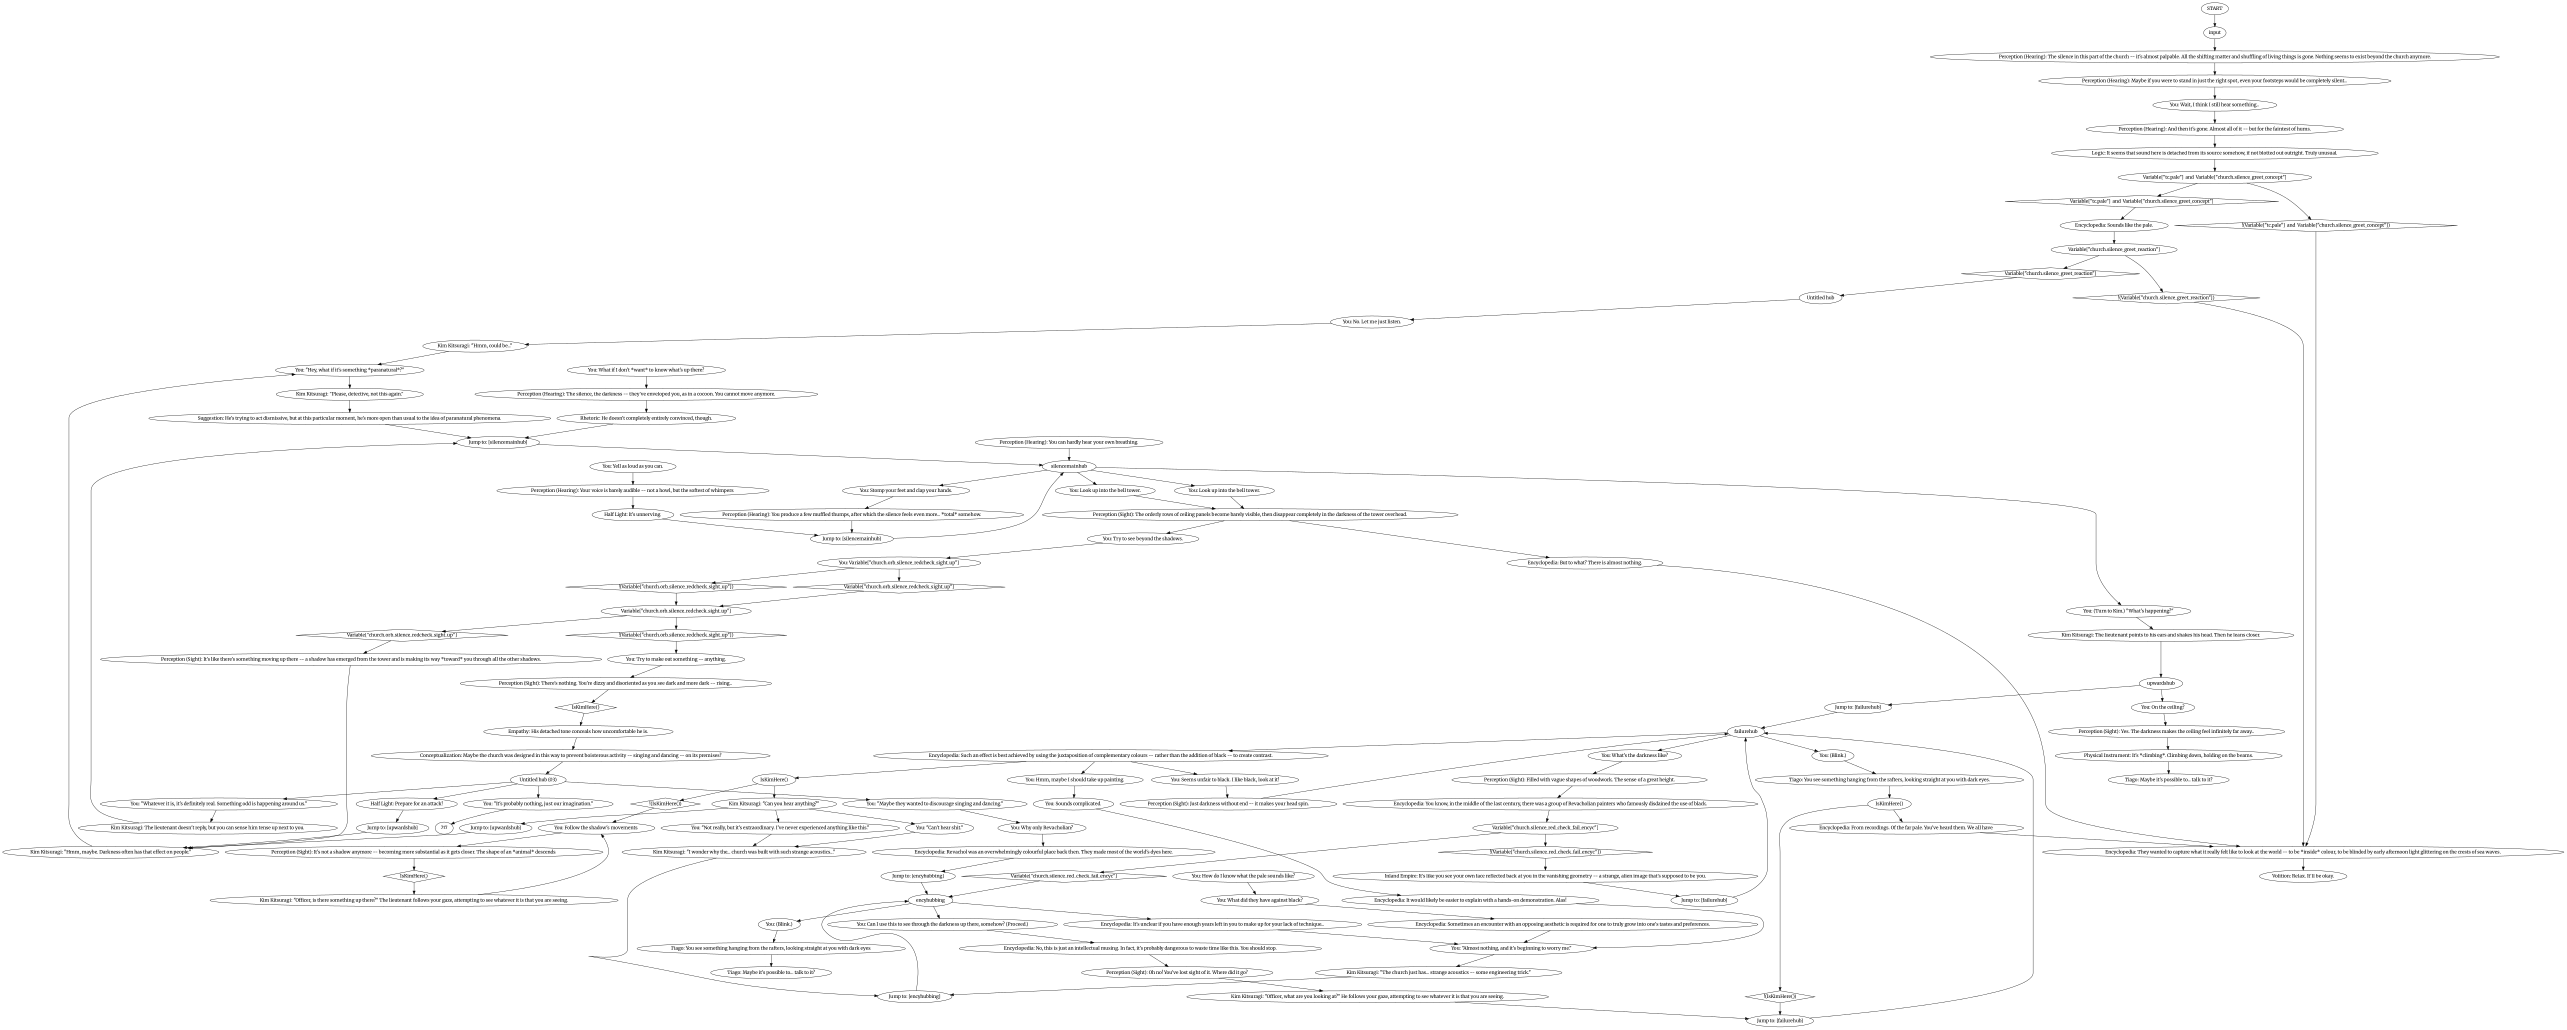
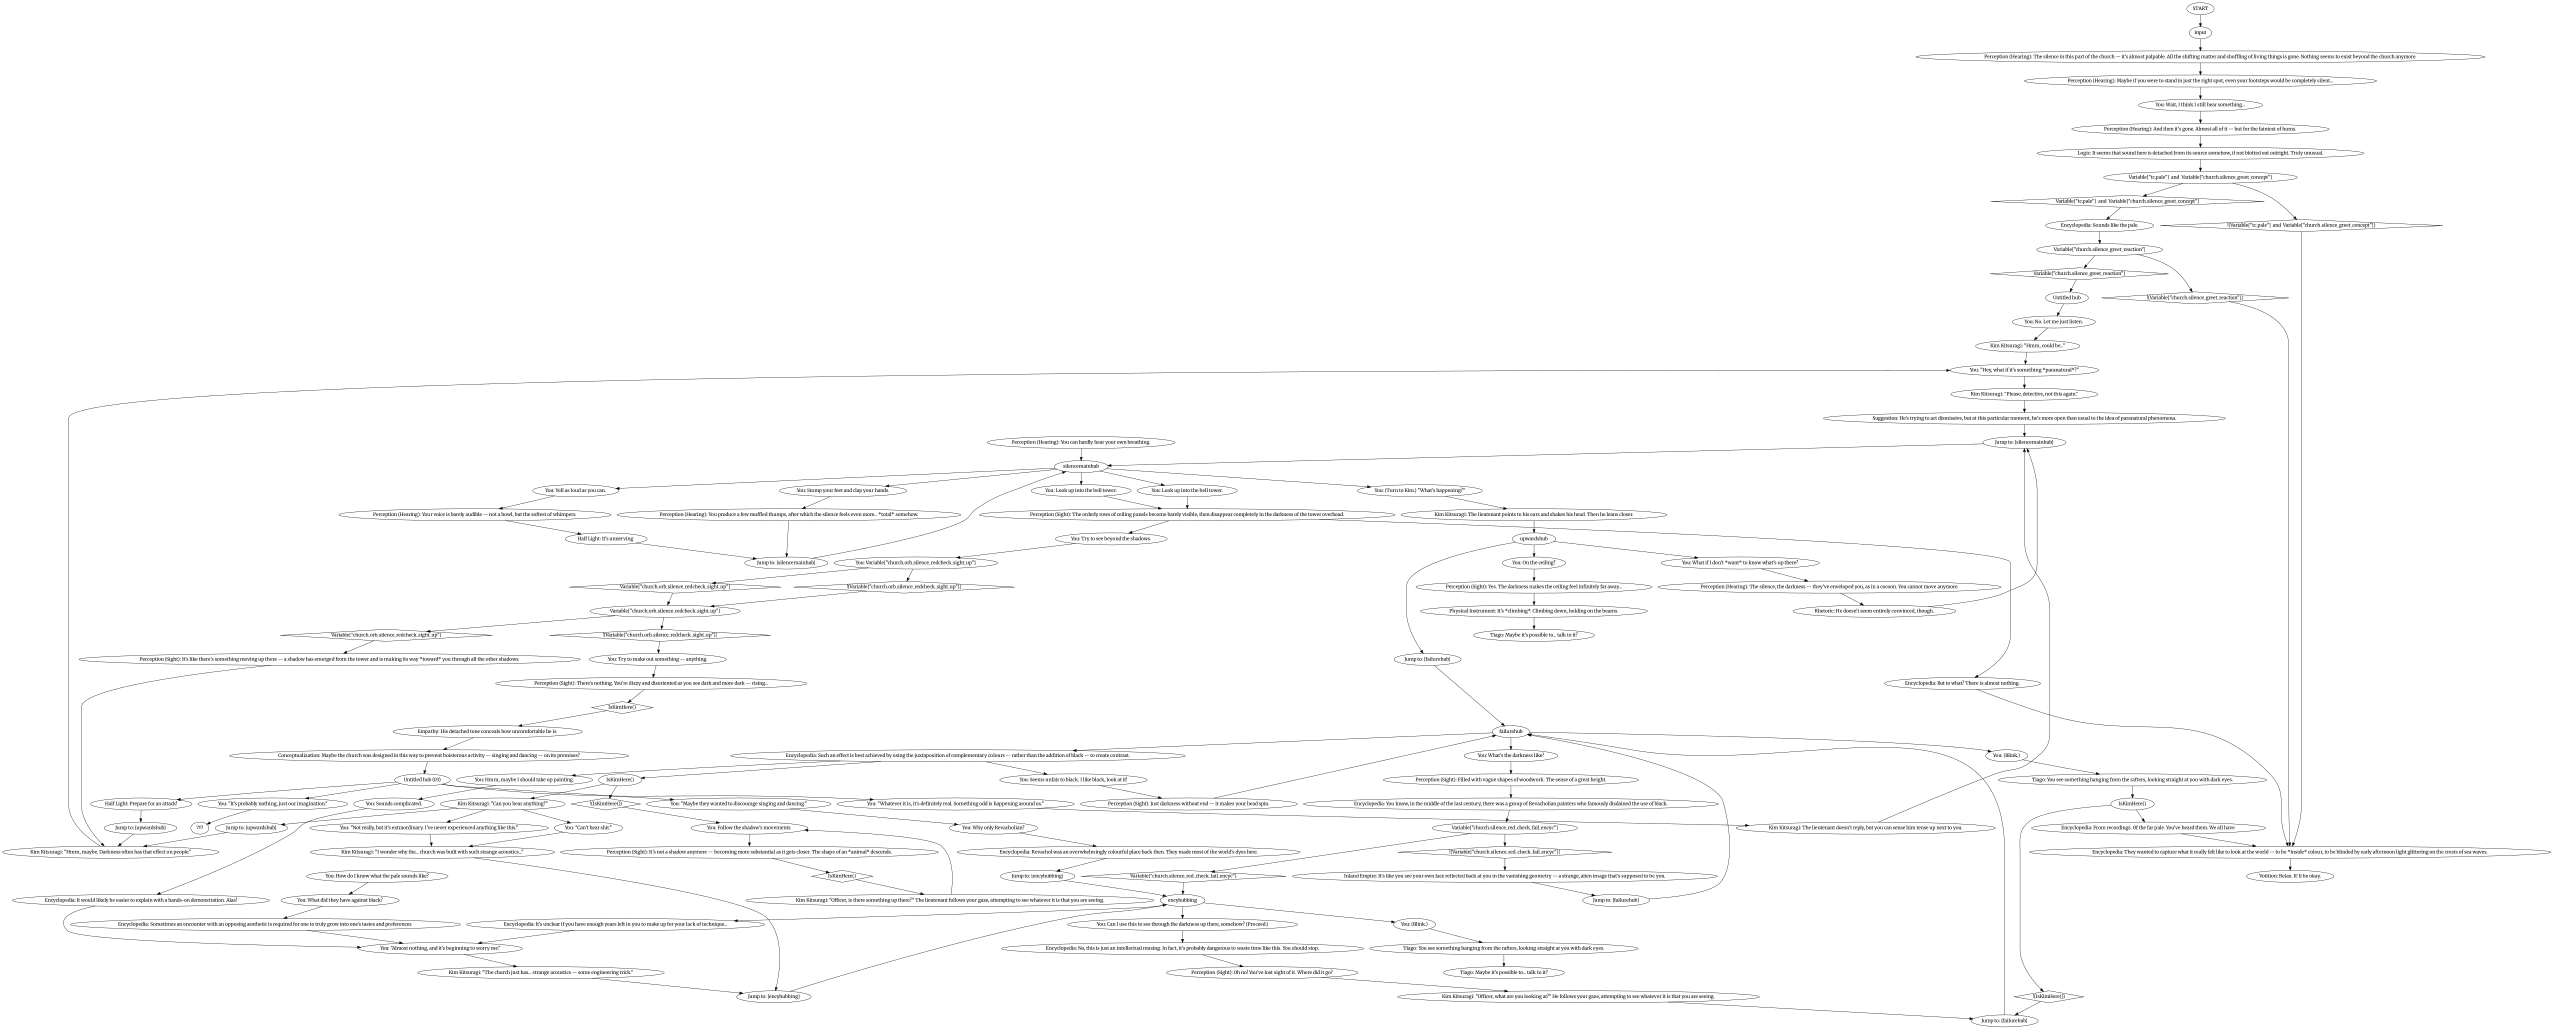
  digraph {
    fontname=Merriweather
    node [fontname=Merriweather]
    edge [fontname=Merriweather]
    n1 [label=START]
    n2 [label=input]
    n3 [label="Perception (Hearing): The silence in this part of the church -- it's almost palpable. All the shifting matter and shuffling of living things is gone. Nothing seems to exist beyond the church anymore."]
    n4 [label="Perception (Hearing): Maybe if you were to stand in just the right spot, even your footsteps would be completely silent..."]
    n5 [label="Variable[\"church.orb_silence_redcheck_sight_up\"]"]
    n6 [label="Variable[\"church.orb_silence_redcheck_sight_up\"]" shape=diamond]
    n7 [label="!(Variable[\"church.orb_silence_redcheck_sight_up\"])" shape=diamond]
    n8 [label="Perception (Sight): It's like there's something moving up there -- a shadow has emerged from the tower and is making its way *toward* you through all the other shadows."]
    n9 [label="You: Try to make out something -- anything."]
    n10 [label="Kim Kitsuragi: \"Hmm, maybe. Darkness often has that effect on people.\""]
    n11 [label="Perception (Sight): There's nothing. You're dizzy and disoriented as you see dark and more dark -- rising..."]
    n12 [label="Jump to: [silencemainhub]"]
    n13 [label=silencemainhub]
    n14 [label="You: (Turn to Kim.) \"What's happening?\""]
    n15 [label="You: Stomp your feet and clap your hands."]
    n16 [label="You: Look up into the bell tower."]
    n17 [label="You: Look up into the bell tower."]
    n18 [label="You: Yell as loud as you can."]
    n19 [label="Tiago: You see something hanging from the rafters, looking straight at you with dark eyes."]
    n20 [label="IsKimHere()"]
    n21 [label="!(IsKimHere())" shape=diamond]
    n22 [label="Encyclopedia: From recordings. Of the far pale. You've heard them. We all have."]
    n23 [label="You: (Blink.)"]
    n24 [label="Inland Empire: It's like you see your own face reflected back at you in the vanishing geometry -- a strange, alien image that's supposed to be you."]
    n25 [label="Jump to: [failurehub]"]
    n26 [label=failurehub]
    n27 [label="Physical Instrument: It's *climbing*. Climbing down, holding on the beams."]
    n28 [label="Tiago: Maybe it's possible to... talk to it?"]
    n29 [label="You: \"Maybe they wanted to discourage singing and dancing.\""]
    n30 [label="You: Why only Revacholian?"]
    n31 [label="Encyclopedia: Revachol was an overwhelmingly colourful place back then. They made most of the world's dyes here."]
    n32 [label="You: Wait, I think I still hear something..."]
    n33 [label="Perception (Hearing): And then it's gone. Almost all of it -- but for the faintest of hums."]
    n34 [label="Logic: It seems that sound here is detached from its source somehow, if not blotted out outright. Truly unusual."]
    n35 [label="Kim Kitsuragi: The lieutenant points to his ears and shakes his head. Then he leans closer."]
    n36 [label=upwardshub]
    n37 [label="Perception (Sight): It's not a shadow anymore -- becoming more substantial as it gets closer. The shape of an *animal* descends."]
    n38 [label="IsKimHere()" shape=diamond]
    n39 [label="Kim Kitsuragi: \"Officer, is there something up there?\" The lieutenant follows your gaze, attempting to see whatever it is that you are seeing."]
    n40 [label="You: \"Can't hear shit.\""]
    n41 [label="Kim Kitsuragi: \"I wonder why the... church was built with such strange acoustics...\""]
    n42 [label="Jump to: [encyhubbing]"]
    n43 [label="Kim Kitsuragi: \"Please, detective, not this again.\""]
    n44 [label="Suggestion: He's trying to act dismissive, but at this particular moment, he's more open than usual to the idea of paranatural phenomena."]
    n45 [label="Encyclopedia: It would likely be easier to explain with a hands-on demonstration. Alas!"]
    n46 [label="You: \"Almost nothing, and it's beginning to worry me.\""]
    n47 [label="Kim Kitsuragi: \"The church just has... strange acoustics -- some engineering trick.\""]
    n48 [label="You: Follow the shadow's movements."]
    n49 [label="Variable[\"tc.pale\"]  and  Variable[\"church.silence_greet_concept\"]"]
    n50 [label="Perception (Hearing): You produce a few muffled thumps, after which the silence feels even more... *total* somehow."]
    n51 [label="Jump to: [silencemainhub]"]
    n52 [label="Perception (Sight): Yes. The darkness makes the ceiling feel infinitely far away..."]
    n53 [label="Jump to: [failurehub]"]
    n54 [label="You: What's the darkness like?"]
    n55 [label="Encyclopedia: Such an effect is best achieved by using the juxtaposition of complementary colours -- rather than the addition of black -- to create contrast."]
    n56 [label="Tiago: Maybe it's possible to... talk to it?"]
    n57 [label=encyhubbing]
    n58 [label="Variable[\"tc.pale\"]  and  Variable[\"church.silence_greet_concept\"]" shape=diamond]
    n59 [label="!(Variable[\"tc.pale\"]  and  Variable[\"church.silence_greet_concept\"])" shape=diamond]
    n60 [label="You: Can I use this to see through the darkness up there, somehow? (Proceed.)"]
    n61 [label="You: (Blink.)"]
    n62 [label="Encyclopedia: It's unclear if you have enough years left in you to make up for your lack of technique..."]
    n63 [label="Encyclopedia: No, this is just an intellectual musing. In fact, it's probably dangerous to waste time like this. You should stop."]
    n64 [label="Tiago: You see something hanging from the rafters, looking straight at you with dark eyes."]
    n65 [label="You: Hmm, maybe I should take up painting."]
    n66 [label="You: Sounds complicated."]
    n67 [label="Perception (Sight): The orderly rows of ceiling panels become barely visible, then disappear completely in the darkness of the tower overhead."]
    n68 [label="You: Try to see beyond the shadows."]
    n69 [label="Encyclopedia: But to what? There is almost nothing."]
    n70 [label="Variable[\"church.silence_red_check_fail_encyc\"]"]
    n71 [label="Variable[\"church.silence_red_check_fail_encyc\"]" shape=diamond]
    n72 [label="!(Variable[\"church.silence_red_check_fail_encyc\"])" shape=diamond]
    n73 [label="Perception (Sight): Oh no! You've lost sight of it. Where did it go?"]
    n74 [label="Kim Kitsuragi: \"Officer, what are you looking at?\" He follows your gaze, attempting to see whatever it is that you are seeing."]
    n75 [label="Jump to: [encyhubbing]"]
    n76 [label="Untitled hub"]
    n77 [label="You: No. Let me just listen."]
    n78 [label="Kim Kitsuragi: \"Hmm, could be...\""]
    n79 [label="You: How do I know what the pale sounds like?"]
    n80 [label="You: What did they have against black?"]
    n81 [label="You: \"Hey, what if it's something *paranatural*?\""]
    n82 [label="Encyclopedia: You know, in the middle of the last century, there was a group of Revacholian painters who famously disdained the use of black."]
    n83 [label="You: Seems unfair to black. I like black, look at it!"]
    n84 [label="Perception (Sight): Just darkness without end -- it makes your head spin."]
    n85 [label="You: Variable[\"church.orb_silence_redcheck_sight_up\"]"]
    n86 [label="Variable[\"church.orb_silence_redcheck_sight_up\"]" shape=diamond]
    n87 [label="!(Variable[\"church.orb_silence_redcheck_sight_up\"])" shape=diamond]
    n88 [label="Untitled hub (03)"]
    n89 [label="You: \"It's probably nothing, just our imagination.\""]
    n90 [label="You: \"Whatever it is, it's definitely real. Something odd is happening around us.\""]
    n91 [label="Half Light: Prepare for an attack!"]
    n92 [label=717]
    n93 [label="Kim Kitsuragi: The lieutenant doesn't reply, but you can sense him tense up next to you."]
    n94 [label="Jump to: [upwardshub]"]
    n95 [label="Encyclopedia: Sometimes an encounter with an opposing aesthetic is required for one to truly grow into one's tastes and preferences."]
    n96 [label="Perception (Hearing): Your voice is barely audible -- not a howl, but the softest of whimpers."]
    n97 [label="Half Light: It's unnerving."]
    n98 [label="Encyclopedia: They wanted to capture what it really felt like to look at the world -- to be *inside* colour, to be blinded by early afternoon light glittering on the crests of sea waves."]
    n99 [label="Perception (Sight): Filled with vague shapes of woodwork. The sense of a great height."]
    n100 [label="Conceptualization: Maybe the church was designed in this way to prevent boisterous activity -- singing and dancing -- on its premises?"]
    n101 [label="Encyclopedia: Sounds like the pale."]
    n102 [label="Variable[\"church.silence_greet_reaction\"]"]
    n103 [label="Variable[\"church.silence_greet_reaction\"]" shape=diamond]
    n104 [label="!(Variable[\"church.silence_greet_reaction\"])" shape=diamond]
    n105 [label="IsKimHere()"]
    n106 [label="IsKimHere()" shape=diamond]
    n107 [label="Empathy: His detached tone conceals how uncomfortable he is."]
    n108 [label="Volition: Relax. It'll be okay."]
    n109 [label="You: \"Not really, but it's extraordinary. I've never experienced anything like this.\""]
    n110 [label="You: On the ceiling?"]
    n111 [label="Jump to: [failurehub]"]
    n112 [label="You: What if I don't *want* to know what's up there?"]
    n113 [label="Perception (Hearing): The silence, the darkness -- they've enveloped you, as in a cocoon. You cannot move anymore."]
-   n114 [label="Rhetoric: He doesn't completely entirely convinced, though."]
+   n114 [label="Rhetoric: He doesn't seem entirely convinced, though."]
    n115 [label="Perception (Hearing): You can hardly hear your own breathing."]
    n116 [label="!(IsKimHere())" shape=diamond]
    n117 [label="Kim Kitsuragi: \"Can you hear anything?\""]
    n118 [label="Jump to: [upwardshub]"]
    n1 -> n2
    n2 -> n3
    n3 -> n4
    n4 -> n32
    n5 -> n6
    n5 -> n7
    n6 -> n8
    n7 -> n9
    n8 -> n10
    n9 -> n11
    n10 -> n81
    n11 -> n106
    n12 -> n13
    n13 -> n14
    n13 -> n15
    n13 -> n16
    n13 -> n17
+   n13 -> n18
    n14 -> n35
    n15 -> n50
    n16 -> n67
    n17 -> n67
    n18 -> n96
    n19 -> n20
    n20 -> n21
    n20 -> n22
    n21 -> n53
    n22 -> n98
    n23 -> n19
    n24 -> n25
    n25 -> n26
    n26 -> n23
    n26 -> n54
    n26 -> n55
    n27 -> n28
    n29 -> n30
    n30 -> n31
    n31 -> n75
    n32 -> n33
    n33 -> n34
    n34 -> n49
    n35 -> n36
    n36 -> n110
    n36 -> n111
+   n36 -> n112
    n37 -> n38
    n38 -> n39
    n39 -> n48
    n40 -> n41
    n41 -> n42
    n42 -> n57
    n43 -> n44
    n44 -> n12
    n45 -> n46
    n46 -> n47
    n47 -> n42
    n48 -> n37
    n49 -> n58
    n49 -> n59
    n50 -> n51
    n51 -> n13
    n52 -> n27
    n53 -> n26
    n54 -> n99
    n55 -> n65
    n55 -> n83
    n55 -> n105
    n57 -> n60
    n57 -> n61
    n57 -> n62
    n58 -> n101
    n59 -> n98
    n60 -> n63
    n61 -> n64
    n62 -> n46
    n63 -> n73
    n64 -> n56
    n65 -> n66
    n66 -> n45
    n67 -> n68
    n67 -> n69
    n68 -> n85
    n69 -> n98
    n70 -> n71
    n70 -> n72
    n71 -> n57
    n72 -> n24
    n73 -> n74
    n74 -> n53
    n75 -> n57
    n76 -> n77
    n77 -> n78
    n78 -> n81
    n79 -> n80
    n80 -> n95
    n81 -> n43
    n82 -> n70
    n83 -> n84
    n84 -> n26
    n85 -> n86
    n85 -> n87
    n86 -> n5
    n87 -> n5
    n88 -> n29
    n88 -> n89
    n88 -> n90
    n88 -> n91
    n89 -> n92
    n90 -> n93
    n91 -> n94
    n93 -> n12
    n94 -> n10
    n95 -> n46
    n96 -> n97
    n97 -> n51
    n98 -> n108
    n99 -> n82
    n100 -> n88
    n101 -> n102
    n102 -> n103
    n102 -> n104
    n103 -> n76
    n104 -> n98
    n105 -> n116
    n105 -> n117
    n106 -> n107
    n107 -> n100
    n109 -> n41
    n110 -> n52
    n111 -> n26
    n112 -> n113
    n113 -> n114
    n114 -> n12
    n115 -> n13
    n116 -> n48
    n117 -> n40
    n117 -> n109
    n117 -> n118
    n118 -> n10
  }
